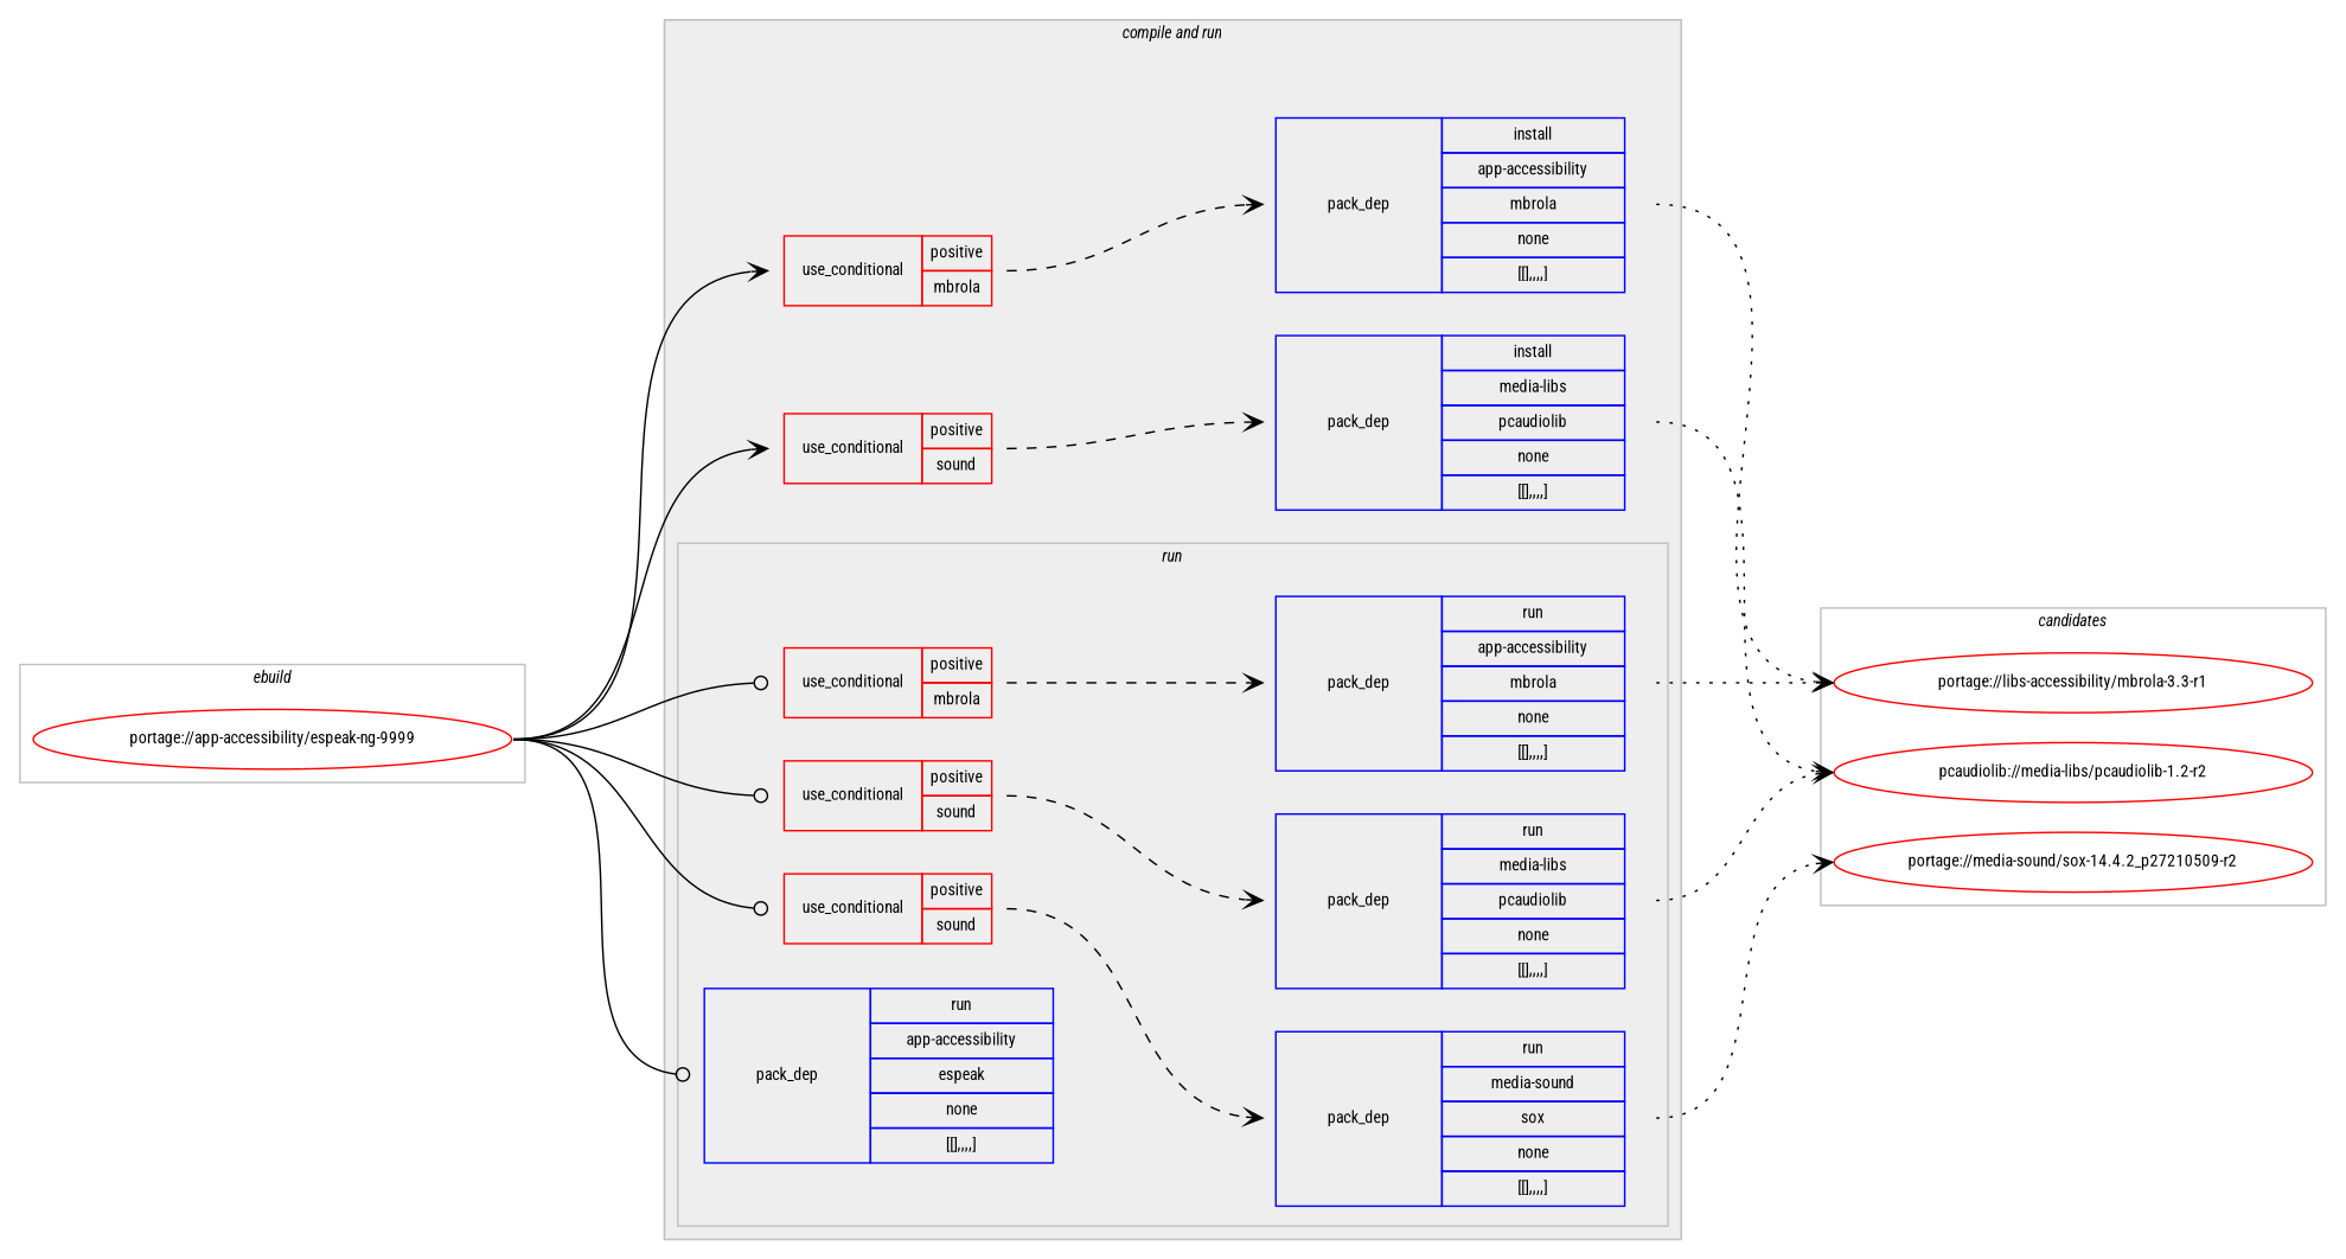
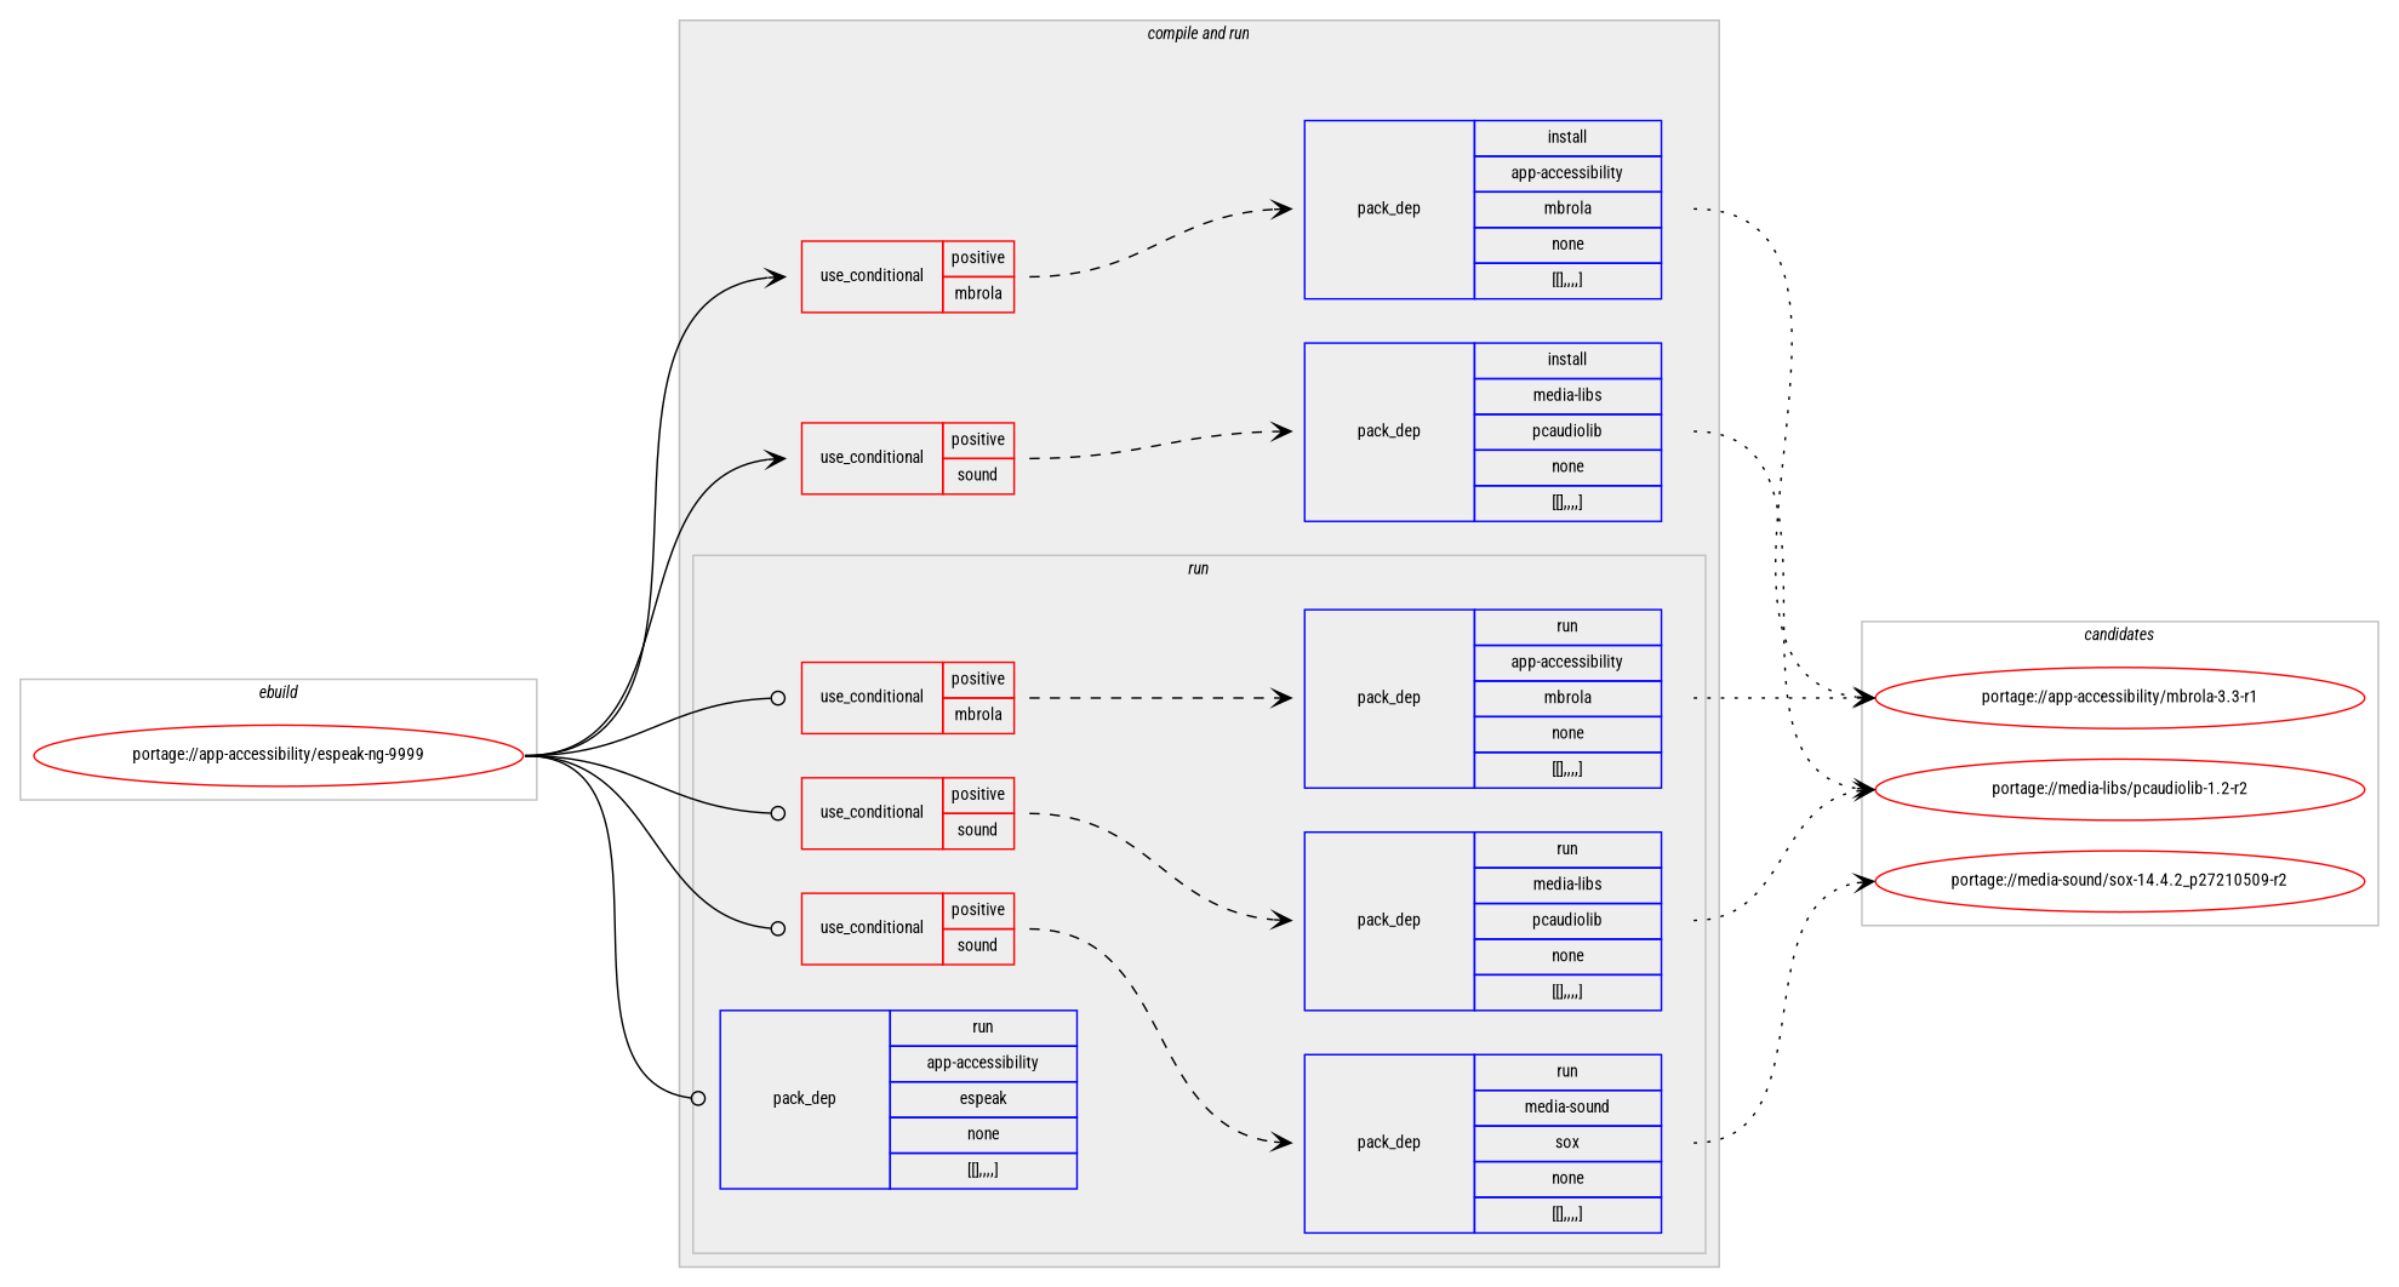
  digraph {
    compound=true
    concentrate=true
    fontname="Roboto Condensed"
    fontsize=10
    newrank=true
    rankdir=LR
    ranksep=1.5
    node [color=red fontname="Roboto Condensed" fontsize=10 shape=none]
    edge [arrowhead=vee fontname="Roboto Condensed" headport=w style=solid tailport=e weight=20]
    n1 [label="portage://app-accessibility/espeak-ng-9999" width=4 shape=""]
    n2 [color=blue label=<<TABLE BORDER="0" CELLBORDER="1" CELLSPACING="0" CELLPADDING="4" WIDTH="220"><TR><TD ROWSPAN="6" CELLPADDING="30">pack_dep</TD></TR><TR><TD WIDTH="110">install</TD></TR><TR><TD>app-accessibility</TD></TR><TR><TD>mbrola</TD></TR><TR><TD>none</TD></TR><TR><TD>[[],,,,]</TD></TR></TABLE>>]
    n3 [label=<<TABLE BORDER="0" CELLBORDER="1" CELLSPACING="0" CELLPADDING="4"><TR><TD ROWSPAN="3" CELLPADDING="10">use_conditional</TD></TR><TR><TD>positive</TD></TR><TR><TD>mbrola</TD></TR></TABLE>>]
    n4 [color=blue label=<<TABLE BORDER="0" CELLBORDER="1" CELLSPACING="0" CELLPADDING="4" WIDTH="220"><TR><TD ROWSPAN="6" CELLPADDING="30">pack_dep</TD></TR><TR><TD WIDTH="110">install</TD></TR><TR><TD>media-libs</TD></TR><TR><TD>pcaudiolib</TD></TR><TR><TD>none</TD></TR><TR><TD>[[],,,,]</TD></TR></TABLE>>]
    n5 [label=<<TABLE BORDER="0" CELLBORDER="1" CELLSPACING="0" CELLPADDING="4"><TR><TD ROWSPAN="3" CELLPADDING="10">use_conditional</TD></TR><TR><TD>positive</TD></TR><TR><TD>sound</TD></TR></TABLE>>]
    n6 [color=blue label=<<TABLE BORDER="0" CELLBORDER="1" CELLSPACING="0" CELLPADDING="4" WIDTH="220"><TR><TD ROWSPAN="6" CELLPADDING="30">pack_dep</TD></TR><TR><TD WIDTH="110">run</TD></TR><TR><TD>app-accessibility</TD></TR><TR><TD>mbrola</TD></TR><TR><TD>none</TD></TR><TR><TD>[[],,,,]</TD></TR></TABLE>>]
    n7 [label=<<TABLE BORDER="0" CELLBORDER="1" CELLSPACING="0" CELLPADDING="4"><TR><TD ROWSPAN="3" CELLPADDING="10">use_conditional</TD></TR><TR><TD>positive</TD></TR><TR><TD>mbrola</TD></TR></TABLE>>]
    n8 [color=blue label=<<TABLE BORDER="0" CELLBORDER="1" CELLSPACING="0" CELLPADDING="4" WIDTH="220"><TR><TD ROWSPAN="6" CELLPADDING="30">pack_dep</TD></TR><TR><TD WIDTH="110">run</TD></TR><TR><TD>media-libs</TD></TR><TR><TD>pcaudiolib</TD></TR><TR><TD>none</TD></TR><TR><TD>[[],,,,]</TD></TR></TABLE>>]
    n9 [label=<<TABLE BORDER="0" CELLBORDER="1" CELLSPACING="0" CELLPADDING="4"><TR><TD ROWSPAN="3" CELLPADDING="10">use_conditional</TD></TR><TR><TD>positive</TD></TR><TR><TD>sound</TD></TR></TABLE>>]
    n10 [color=blue label=<<TABLE BORDER="0" CELLBORDER="1" CELLSPACING="0" CELLPADDING="4" WIDTH="220"><TR><TD ROWSPAN="6" CELLPADDING="30">pack_dep</TD></TR><TR><TD WIDTH="110">run</TD></TR><TR><TD>media-sound</TD></TR><TR><TD>sox</TD></TR><TR><TD>none</TD></TR><TR><TD>[[],,,,]</TD></TR></TABLE>>]
    n11 [label=<<TABLE BORDER="0" CELLBORDER="1" CELLSPACING="0" CELLPADDING="4"><TR><TD ROWSPAN="3" CELLPADDING="10">use_conditional</TD></TR><TR><TD>positive</TD></TR><TR><TD>sound</TD></TR></TABLE>>]
    n12 [color=blue label=<<TABLE BORDER="0" CELLBORDER="1" CELLSPACING="0" CELLPADDING="4" WIDTH="220"><TR><TD ROWSPAN="6" CELLPADDING="30">pack_dep</TD></TR><TR><TD WIDTH="110">run</TD></TR><TR><TD>app-accessibility</TD></TR><TR><TD>espeak</TD></TR><TR><TD>none</TD></TR><TR><TD>[[],,,,]</TD></TR></TABLE>>]
-   n13 [label="portage://libs-accessibility/mbrola-3.3-r1" width=4 shape=""]
-   n14 [label="pcaudiolib://media-libs/pcaudiolib-1.2-r2" width=4 shape=""]
+   n13 [label="portage://app-accessibility/mbrola-3.3-r1" width=4 shape=""]
+   n14 [label="portage://media-libs/pcaudiolib-1.2-r2" width=4 shape=""]
    n15 [label="portage://media-sound/sox-14.4.2_p27210509-r2" width=4 shape=""]
    subgraph cluster_1 {
      color=gray
      label=<<i>ebuild</i>>
      n1
    }
    subgraph cluster_2 {
      color=gray
      label=<<i>dependencies</i>>
      subgraph cluster_3 {
        color=gray
        fillcolor="#eeeeee"
        label=<<i>compile</i>>
        style=filled
        subgraph sub_4 {
          color=gray
          fillcolor="#eeeeee"
          label=<<i>compile</i>>
          style=filled
          n3
          subgraph sub_5 {
            color=gray
            fillcolor="#eeeeee"
            label=<<i>compile</i>>
            style=filled
            n2
          }
        }
        subgraph sub_6 {
          color=gray
          fillcolor="#eeeeee"
          label=<<i>compile</i>>
          style=filled
          n5
          subgraph sub_7 {
            color=gray
            fillcolor="#eeeeee"
            label=<<i>compile</i>>
            style=filled
            n4
          }
        }
      }
      subgraph cluster_8 {
        color=gray
        fillcolor="#eeeeee"
        label=<<i>compile and run</i>>
        style=filled
      }
      subgraph cluster_9 {
        color=gray
        fillcolor="#eeeeee"
        label=<<i>run</i>>
        style=filled
        subgraph sub_10 {
          color=gray
          fillcolor="#eeeeee"
          label=<<i>run</i>>
          style=filled
          n7
          subgraph sub_11 {
            color=gray
            fillcolor="#eeeeee"
            label=<<i>run</i>>
            style=filled
            n6
          }
        }
        subgraph sub_12 {
          color=gray
          fillcolor="#eeeeee"
          label=<<i>run</i>>
          style=filled
          n9
          subgraph sub_13 {
            color=gray
            fillcolor="#eeeeee"
            label=<<i>run</i>>
            style=filled
            n8
          }
        }
        subgraph sub_14 {
          color=gray
          fillcolor="#eeeeee"
          label=<<i>run</i>>
          style=filled
          n11
          subgraph sub_15 {
            color=gray
            fillcolor="#eeeeee"
            label=<<i>run</i>>
            style=filled
            n10
          }
        }
        subgraph sub_16 {
          color=gray
          fillcolor="#eeeeee"
          label=<<i>run</i>>
          style=filled
          n12
        }
      }
    }
    subgraph cluster_17 {
      color=gray
      label=<<i>candidates</i>>
      rank=same
      subgraph sub_18 {
        color=black
        label=<<i>candidates</i>>
        nodesep=1
        rank=same
        n13
      }
      subgraph sub_19 {
        color=black
        label=<<i>candidates</i>>
        nodesep=1
        rank=same
        n14
      }
      subgraph sub_20 {
        color=black
        label=<<i>candidates</i>>
        nodesep=1
        rank=same
        n13
      }
      subgraph sub_21 {
        color=black
        label=<<i>candidates</i>>
        nodesep=1
        rank=same
        n14
      }
      subgraph sub_22 {
        color=black
        label=<<i>candidates</i>>
        nodesep=1
        rank=same
        n15
      }
      subgraph sub_23 {
        color=black
        label=<<i>candidates</i>>
        nodesep=1
        rank=same
      }
    }
    n1 -> n3
    n1 -> n5
    n1 -> n7 [arrowhead=odot]
    n1 -> n9 [arrowhead=odot]
    n1 -> n11 [arrowhead=odot]
    n1 -> n12 [arrowhead=odot]
    n2 -> n13 [style=dotted weight=100]
    n3 -> n2 [style=dashed]
    n4 -> n14 [style=dotted weight=100]
    n5 -> n4 [style=dashed]
    n6 -> n13 [style=dotted weight=100]
    n7 -> n6 [style=dashed]
    n8 -> n14 [style=dotted weight=100]
    n9 -> n8 [style=dashed]
    n10 -> n15 [style=dotted weight=100]
    n11 -> n10 [style=dashed]
  }
